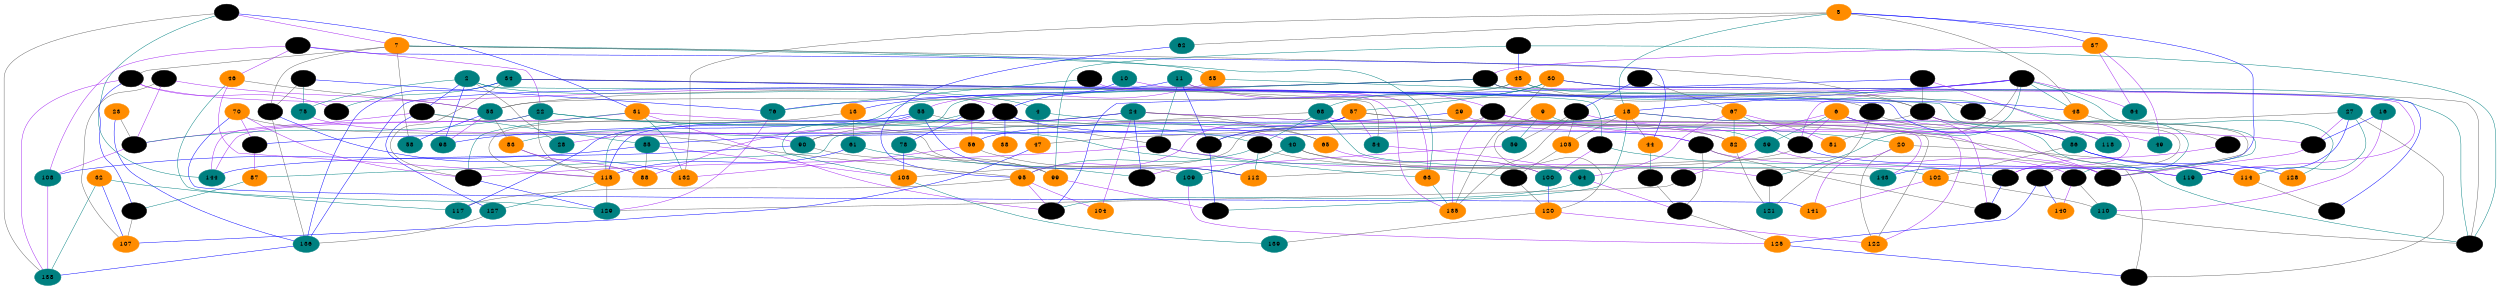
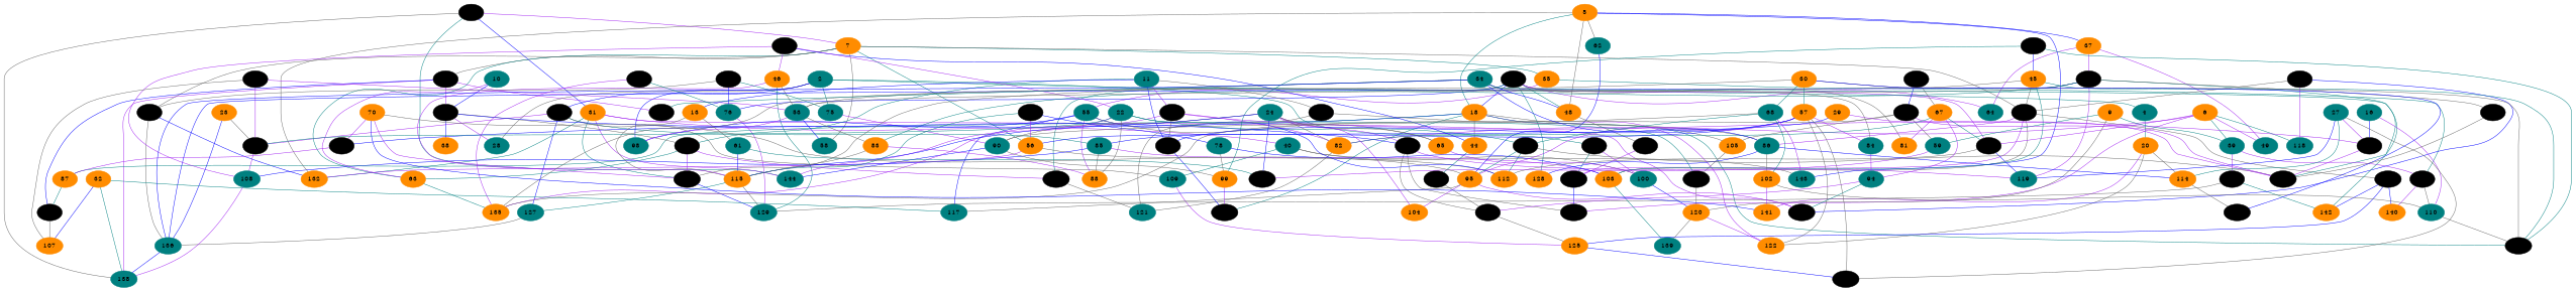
  graph {
    node [color=darkorange style=filled]
    edge [color=gray40]
    1 [color=black]
    7
    31
    138 [color=teal]
    144 [color=teal]
    14 [color=black]
    35
    56
    58 [color=teal]
    63
    72 [color=black]
    92 [color=black]
    132
    130 [color=black]
    40 [color=teal]
    116 [color=black]
    2 [color=teal]
    4 [color=teal]
    12 [color=black]
    28 [color=teal]
    75 [color=teal]
    80 [color=black]
    98 [color=teal]
    20
-   47
    50 [color=black]
    85 [color=teal]
    109 [color=teal]
    127 [color=teal]
    90 [color=teal]
    100 [color=teal]
    124 [color=black]
    3 [color=black]
    18
    48
    64 [color=teal]
    76 [color=teal]
    81
    97 [color=black]
    113 [color=black]
    128
    44
    77 [color=black]
    87
    101 [color=black]
    105
    122
    131 [color=black]
    52 [color=black]
    129 [color=teal]
    119 [color=teal]
    112
    121 [color=teal]
    114
    141
    107
    5
    37
    62 [color=teal]
    143 [color=teal]
    49 [color=teal]
    43 [color=black]
    95
    6
    39 [color=teal]
    82
    118 [color=teal]
    133 [color=black]
    74 [color=black]
    79 [color=black]
    25 [color=black]
    60 [color=black]
    89 [color=black]
    55 [color=teal]
    135
    86 [color=teal]
    103
    123 [color=black]
    136 [color=teal]
    8 [color=black]
    9
    59 [color=teal]
    120
    134 [color=black]
    139 [color=teal]
    10 [color=teal]
    42 [color=black]
    69 [color=black]
    38
    11 [color=teal]
    13
    15 [color=black]
    36 [color=black]
    93 [color=black]
    61 [color=teal]
    115
    54 [color=black]
    108 [color=teal]
    88
    125
    102
    16 [color=teal]
    110 [color=teal]
    106 [color=black]
    17 [color=black]
    22 [color=teal]
    46
    91 [color=black]
    111 [color=black]
    71 [color=black]
    53 [color=teal]
    19 [color=black]
    41 [color=black]
    67
    94 [color=teal]
    137 [color=black]
    21 [color=black]
    45
    99
    23
    24 [color=teal]
    65
    104
    96 [color=black]
    26 [color=black]
    78 [color=teal]
    27 [color=teal]
    126 [color=black]
    29
    30
    57
    68 [color=teal]
    84 [color=teal]
    32
    117 [color=teal]
    33 [color=black]
    83
    34 [color=teal]
+   142
    140
    73 [color=black]
    51 [color=black]
    66 [color=black]
    70
    1 -- 7 [color=purple]
    1 -- 31 [color=blue]
    1 -- 138
    1 -- 144 [color=teal]
    7 -- 14
    7 -- 35 [color=teal]
+   7 -- 56 [color=teal]
    7 -- 58
    7 -- 63 [color=teal]
    7 -- 72
    7 -- 92
    31 -- 144 [color=purple]
    31 -- 132 [color=teal]
    31 -- 130 [color=purple]
    31 -- 40 [color=purple]
    31 -- 116 [color=teal]
    14 -- 138 [color=purple]
    14 -- 25 [color=purple]
    14 -- 60 [color=purple]
    14 -- 89 [color=blue]
    35 -- 74 [color=teal]
    35 -- 55 [color=purple]
    56 -- 132 [color=purple]
    56 -- 112
    63 -- 135 [color=teal]
    72 -- 124 [color=purple]
    72 -- 86 [color=purple]
    72 -- 103
    72 -- 123
    92 -- 132 [color=blue]
    92 -- 136
    40 -- 109 [color=teal]
    40 -- 100
    40 -- 143
    116 -- 129 [color=blue]
    2 -- 4 [color=teal]
    2 -- 12 [color=blue]
    2 -- 28
    2 -- 75 [color=teal]
    2 -- 80 [color=teal]
    2 -- 98 [color=blue]
    4 -- 20 [color=teal]
-   4 -- 47 [color=teal]
    12 -- 50 [color=purple]
    12 -- 85 [color=teal]
    12 -- 109
    12 -- 127 [color=blue]
    75 -- 90 [color=purple]
    80 -- 100 [color=purple]
    80 -- 124 [color=teal]
    20 -- 122
    20 -- 114
    20 -- 141 [color=purple]
-   47 -- 107 [color=blue]
    50 -- 108 [color=purple]
    85 -- 103 [color=purple]
    85 -- 108 [color=blue]
    85 -- 88
    109 -- 125 [color=purple]
    127 -- 136
    90 -- 144 [color=blue]
    90 -- 99
    100 -- 120 [color=blue]
    124 -- 133 [color=blue]
    3 -- 18 [color=blue]
    3 -- 48 [color=teal]
    3 -- 64 [color=purple]
    3 -- 76 [color=blue]
    3 -- 81
    3 -- 97 [color=purple]
    3 -- 113 [color=teal]
    3 -- 128 [color=teal]
    18 -- 44
    18 -- 77 [color=blue]
    18 -- 87 [color=teal]
    18 -- 101 [color=teal]
    18 -- 105
    18 -- 122 [color=purple]
    18 -- 131 [color=teal]
    48 -- 52
    76 -- 129 [color=purple]
    97 -- 119 [color=blue]
    97 -- 112
    113 -- 121
    44 -- 71 [color=teal]
    77 -- 87 [color=purple]
    87 -- 89 [color=teal]
    105 -- 111
    52 -- 124 [color=purple]
    114 -- 137
    5 -- 132
    5 -- 18 [color=teal]
    5 -- 48
    5 -- 37 [color=blue]
    5 -- 62
    5 -- 143 [color=blue]
    37 -- 64 [color=purple]
    37 -- 49 [color=purple]
    37 -- 43 [color=purple]
    62 -- 95 [color=blue]
    43 -- 119 [color=purple]
    43 -- 136 [color=blue]
    43 -- 106 [color=teal]
    43 -- 53
    43 -- 83 [color=teal]
    43 -- 73
    95 -- 130 [color=purple]
    95 -- 104 [color=purple]
    95 -- 117
    6 -- 97 [color=purple]
    6 -- 49 [color=purple]
    6 -- 39 [color=teal]
    6 -- 82 [color=purple]
    6 -- 118 [color=teal]
    6 -- 133 [color=purple]
    39 -- 74 [color=purple]
    39 -- 79 [color=purple]
    82 -- 121
    74 -- 110
    74 -- 140 [color=purple]
    79 -- 129
+   79 -- 142 [color=teal]
    25 -- 28 [color=purple]
    25 -- 42
    25 -- 69 [color=blue]
    25 -- 38 [color=blue]
    89 -- 107
    55 -- 98 [color=blue]
    55 -- 112 [color=blue]
    55 -- 88 [color=purple]
    55 -- 65
    55 -- 117 [color=blue]
    86 -- 128 [color=blue]
    86 -- 114 [color=blue]
    86 -- 102
    103 -- 139 [color=teal]
    123 -- 125 [color=blue]
+   123 -- 142 [color=blue]
    123 -- 140 [color=blue]
    136 -- 138 [color=blue]
    8 -- 72
    8 -- 130 [color=blue]
    8 -- 118 [color=purple]
    9 -- 39 [color=teal]
    9 -- 59 [color=teal]
    9 -- 120
    59 -- 134 [color=purple]
    120 -- 122 [color=purple]
    120 -- 139
    10 -- 63 [color=purple]
    10 -- 25 [color=blue]
    42 -- 63 [color=teal]
    42 -- 116 [color=purple]
    42 -- 113 [color=purple]
    69 -- 119 [color=purple]
    69 -- 133
    69 -- 96
    11 -- 42 [color=teal]
    11 -- 13 [color=blue]
    11 -- 15
    11 -- 36 [color=purple]
    11 -- 93 [color=blue]
    13 -- 61
    13 -- 115
    15 -- 121
    15 -- 86
    36 -- 82 [color=purple]
    36 -- 135 [color=purple]
    36 -- 93
    36 -- 54 [color=purple]
    93 -- 101 [color=blue]
    61 -- 134 [color=teal]
    61 -- 115 [color=blue]
    115 -- 127 [color=teal]
    115 -- 129
    54 -- 106 [color=purple]
    108 -- 138 [color=purple]
    125 -- 126 [color=blue]
    102 -- 141 [color=purple]
    102 -- 110
    16 -- 54 [color=blue]
    16 -- 110 [color=purple]
    110 -- 131
    17 -- 44 [color=blue]
    17 -- 108 [color=purple]
    17 -- 22 [color=purple]
    17 -- 46 [color=purple]
    22 -- 144 [color=purple]
    22 -- 50 [color=teal]
    22 -- 88
    22 -- 91 [color=teal]
    22 -- 111 [color=teal]
    46 -- 129 [color=teal]
    46 -- 115 [color=purple]
    46 -- 53
    91 -- 112 [color=teal]
    91 -- 95 [color=teal]
    91 -- 106
    111 -- 120
    71 -- 96
    53 -- 58 [color=blue]
    53 -- 98 [color=purple]
    53 -- 83
    19 -- 41 [color=blue]
    19 -- 67
    41 -- 105
    41 -- 135
    41 -- 59
    41 -- 106 [color=purple]
    67 -- 81 [color=purple]
    67 -- 97 [color=teal]
    67 -- 82 [color=teal]
    67 -- 94 [color=purple]
    94 -- 130 [color=teal]
    94 -- 96 [color=purple]
    21 -- 131 [color=teal]
    21 -- 45 [color=blue]
    21 -- 99 [color=teal]
    45 -- 72
    45 -- 131 [color=teal]
    45 -- 103 [color=teal]
    45 -- 53
    99 -- 101 [color=purple]
    23 -- 50
    23 -- 136 [color=blue]
    24 -- 90
    24 -- 82
    24 -- 134 [color=blue]
    24 -- 69 [color=purple]
    24 -- 115 [color=blue]
    24 -- 65
    24 -- 104 [color=purple]
    65 -- 100 [color=purple]
    96 -- 125
    26 -- 56 [color=purple]
    26 -- 115 [color=teal]
    26 -- 78 [color=blue]
    78 -- 103 [color=blue]
    78 -- 99
-   27 -- 47
    27 -- 119 [color=blue]
    27 -- 114 [color=teal]
    27 -- 54 [color=purple]
    27 -- 126
    29 -- 56 [color=blue]
    29 -- 106 [color=purple]
    30 -- 131
    30 -- 135
    30 -- 137 [color=blue]
    30 -- 57 [color=teal]
    30 -- 68 [color=teal]
    57 -- 85 [color=blue]
    57 -- 122
    57 -- 95 [color=purple]
    57 -- 93 [color=blue]
    57 -- 126
    57 -- 84 [color=purple]
    68 -- 90
    68 -- 143 [color=purple]
    68 -- 102 [color=teal]
    68 -- 91 [color=teal]
    84 -- 94 [color=purple]
    32 -- 138 [color=teal]
    32 -- 107 [color=blue]
    32 -- 117 [color=teal]
    33 -- 50 [color=purple]
    33 -- 107
    33 -- 53 [color=purple]
    83 -- 115
    83 -- 88 [color=purple]
    34 -- 116
    34 -- 48 [color=blue]
    34 -- 60 [color=teal]
    34 -- 86 [color=blue]
    34 -- 136 [color=blue]
    34 -- 84
+   34 -- 142 [color=teal]
    73 -- 106
    51 -- 92
    51 -- 75 [color=teal]
    51 -- 76 [color=blue]
    66 -- 76 [color=teal]
    66 -- 135 [color=purple]
    70 -- 116 [color=purple]
    70 -- 77 [color=purple]
    70 -- 141 [color=blue]
    70 -- 95
  }
